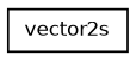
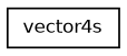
  digraph {
    rankdir=LR
-   n1 [color=black fillcolor=white fontname=Helvetica fontsize=10 height=0.2 label=vector2s shape=record style=filled width=0.4]
+   n1 [color=black fillcolor=white fontname=Helvetica fontsize=10 height=0.2 label=vector4s shape=record style=filled width=0.4]
  }
